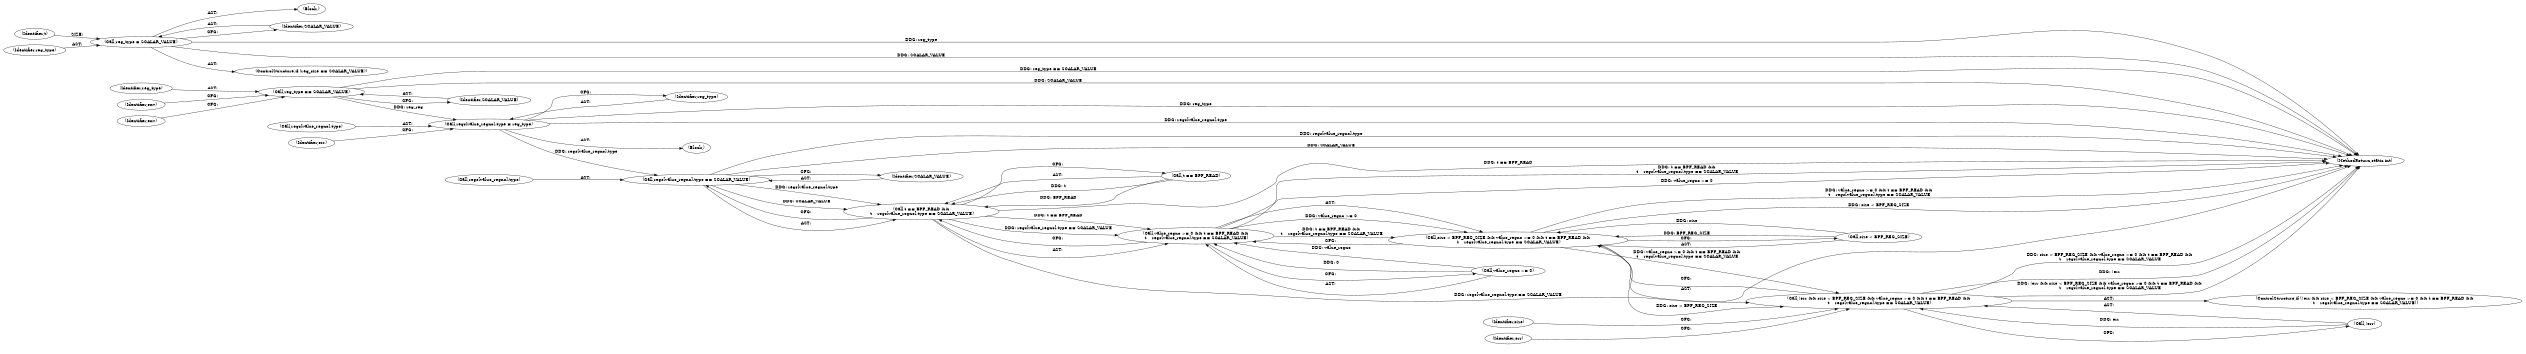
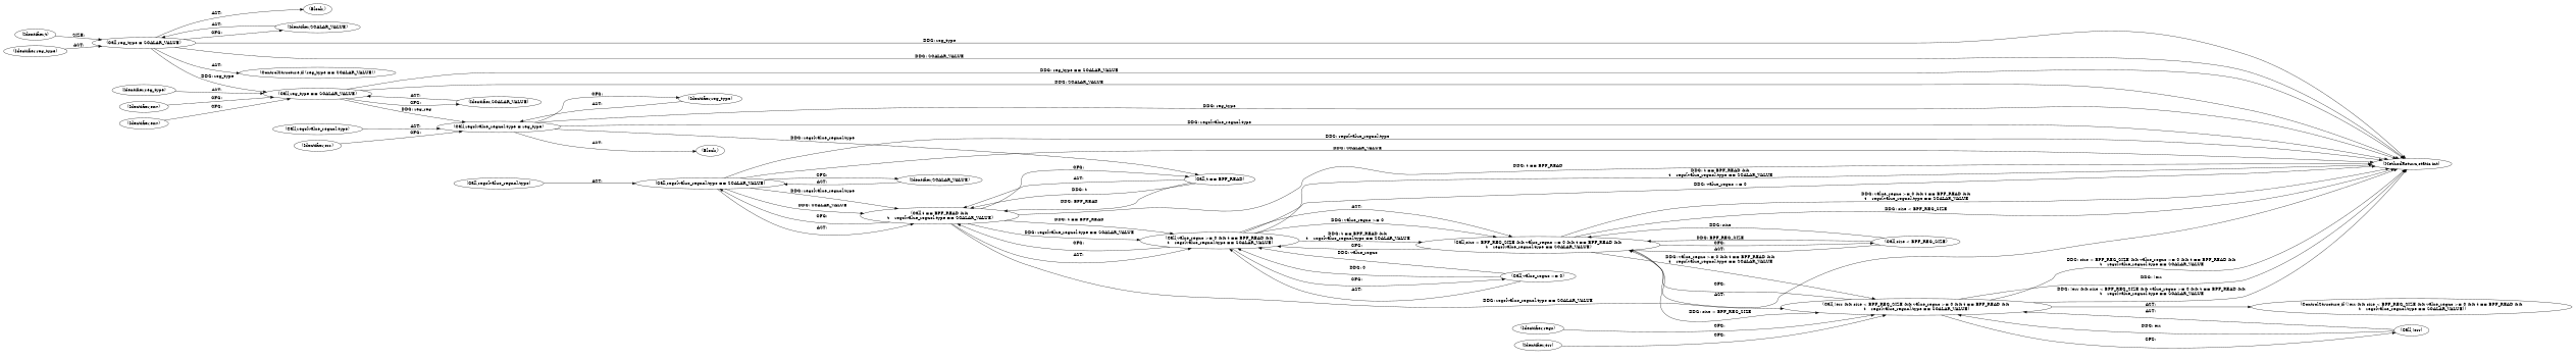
  digraph {
    rankdir=LR
    n1 [label="(Call,regs[value_regno].type = reg_type)"]
    n2 [label="(Call,regs[value_regno].type == SCALAR_VALUE)"]
    n3 [label="(MethodReturn,static int)"]
    n4 [label="(Block,)"]
    n5 [label="(Identifier,reg_type)"]
    n6 [label="(Call,t == BPF_READ &&\n \t    regs[value_regno].type == SCALAR_VALUE)"]
    n7 [label="(Identifier,SCALAR_VALUE)"]
    n8 [label="(Call,reg_type == SCALAR_VALUE)"]
    n9 [label="(Identifier,SCALAR_VALUE)"]
-   n10 [label="(ControlStructure,if (reg_size == SCALAR_VALUE))"]
+   n10 [label="(ControlStructure,if (reg_type == SCALAR_VALUE))"]
    n11 [label="(Call,reg_type = SCALAR_VALUE)"]
    n12 [label="(Identifier,SCALAR_VALUE)"]
    n13 [label="(Block,)"]
    n14 [label="(Call,value_regno >= 0 && t == BPF_READ &&\n \t    regs[value_regno].type == SCALAR_VALUE)"]
    n15 [label="(Call,t == BPF_READ)"]
    n16 [label="(Call,size < BPF_REG_SIZE && value_regno >= 0 && t == BPF_READ &&\n \t    regs[value_regno].type == SCALAR_VALUE)"]
    n17 [label="(Call,value_regno >= 0)"]
    n18 [label="(Call,!err && size < BPF_REG_SIZE && value_regno >= 0 && t == BPF_READ &&\n \t    regs[value_regno].type == SCALAR_VALUE)"]
    n19 [label="(Call,size < BPF_REG_SIZE)"]
    n20 [label="(Call,!err)"]
    n21 [label="(ControlStructure,if (!err && size < BPF_REG_SIZE && value_regno >= 0 && t == BPF_READ &&\n \t    regs[value_regno].type == SCALAR_VALUE))"]
    n22 [label="(Identifier,env)"]
-   n23 [label="(Identifier,size)"]
+   n23 [label="(Identifier,regs)"]
    n24 [label="(Call,regs[value_regno].type)"]
    n25 [label="(Identifier,err)"]
    n26 [label="(Identifier,err)"]
    n27 [label="(Identifier,t)"]
    n28 [label="(Identifier,reg_type)"]
    n29 [label="(Identifier,reg_type)"]
    n30 [label="(Identifier,env)"]
    n31 [label="(Call,regs[value_regno].type)"]
-   n1 -> n2 [label="DDG: regs[value_regno].type"]
+   n1 -> n15 [label="DDG: regs[value_regno].type"]
    n1 -> n3 [label="DDG: reg_type"]
    n1 -> n3 [label="DDG: regs[value_regno].type"]
    n1 -> n4 [label="AST: "]
    n1 -> n5 [label="CFG: "]
    n2 -> n3 [label="DDG: regs[value_regno].type"]
    n2 -> n3 [label="DDG: SCALAR_VALUE"]
    n2 -> n6 [label="AST: "]
    n2 -> n6 [label="DDG: regs[value_regno].type"]
    n2 -> n6 [label="DDG: SCALAR_VALUE"]
    n2 -> n7 [label="CFG: "]
    n5 -> n1 [label="AST: "]
    n6 -> n2 [label="CFG: "]
    n6 -> n3 [label="DDG: t == BPF_READ"]
    n6 -> n3 [label="DDG: regs[value_regno].type == SCALAR_VALUE"]
    n6 -> n14 [label="AST: "]
    n6 -> n14 [label="DDG: t == BPF_READ"]
    n6 -> n14 [label="DDG: regs[value_regno].type == SCALAR_VALUE"]
    n6 -> n15 [label="CFG: "]
    n7 -> n2 [label="AST: "]
    n8 -> n1 [label="DDG: reg_reg"]
    n8 -> n3 [label="DDG: reg_type == SCALAR_VALUE"]
    n8 -> n3 [label="DDG: SCALAR_VALUE"]
    n8 -> n9 [label="CFG: "]
    n9 -> n8 [label="AST: "]
    n11 -> n3 [label="DDG: reg_type"]
    n11 -> n3 [label="DDG: SCALAR_VALUE"]
+   n11 -> n8 [label="DDG: reg_type"]
    n11 -> n10 [label="AST: "]
    n11 -> n12 [label="CFG: "]
    n11 -> n13 [label="AST: "]
    n12 -> n11 [label="AST: "]
    n14 -> n3 [label="DDG: t == BPF_READ &&\n \t    regs[value_regno].type == SCALAR_VALUE"]
    n14 -> n3 [label="DDG: value_regno >= 0"]
    n14 -> n6 [label="CFG: "]
    n14 -> n16 [label="AST: "]
    n14 -> n16 [label="DDG: value_regno >= 0"]
    n14 -> n16 [label="DDG: t == BPF_READ &&\n \t    regs[value_regno].type == SCALAR_VALUE"]
    n14 -> n17 [label="CFG: "]
    n15 -> n6 [label="AST: "]
    n15 -> n6 [label="DDG: t"]
    n15 -> n6 [label="DDG: BPF_READ"]
    n16 -> n3 [label="DDG: value_regno >= 0 && t == BPF_READ &&\n \t    regs[value_regno].type == SCALAR_VALUE"]
    n16 -> n3 [label="DDG: size < BPF_REG_SIZE"]
    n16 -> n14 [label="CFG: "]
    n16 -> n18 [label="AST: "]
    n16 -> n18 [label="DDG: size < BPF_REG_SIZE"]
    n16 -> n18 [label="DDG: value_regno >= 0 && t == BPF_READ &&\n \t    regs[value_regno].type == SCALAR_VALUE"]
    n16 -> n19 [label="CFG: "]
    n17 -> n14 [label="AST: "]
    n17 -> n14 [label="DDG: value_regno"]
    n17 -> n14 [label="DDG: 0"]
    n18 -> n3 [label="DDG: size < BPF_REG_SIZE && value_regno >= 0 && t == BPF_READ &&\n \t    regs[value_regno].type == SCALAR_VALUE"]
    n18 -> n3 [label="DDG: !err"]
    n18 -> n3 [label="DDG: !err && size < BPF_REG_SIZE && value_regno >= 0 && t == BPF_READ &&\n \t    regs[value_regno].type == SCALAR_VALUE"]
    n18 -> n16 [label="CFG: "]
    n18 -> n20 [label="CFG: "]
    n18 -> n21 [label="AST: "]
    n19 -> n16 [label="AST: "]
    n19 -> n16 [label="DDG: size"]
    n19 -> n16 [label="DDG: BPF_REG_SIZE"]
    n20 -> n18 [label="AST: "]
    n20 -> n18 [label="DDG: err"]
    n22 -> n8 [label="CFG: "]
    n23 -> n18 [label="CFG: "]
    n24 -> n1 [label="AST: "]
    n25 -> n1 [label="CFG: "]
    n26 -> n18 [label="CFG: "]
    n27 -> n11 [label="SIZE: "]
    n28 -> n11 [label="AST: "]
    n29 -> n8 [label="AST: "]
    n30 -> n8 [label="CFG: "]
    n31 -> n2 [label="AST: "]
  }
